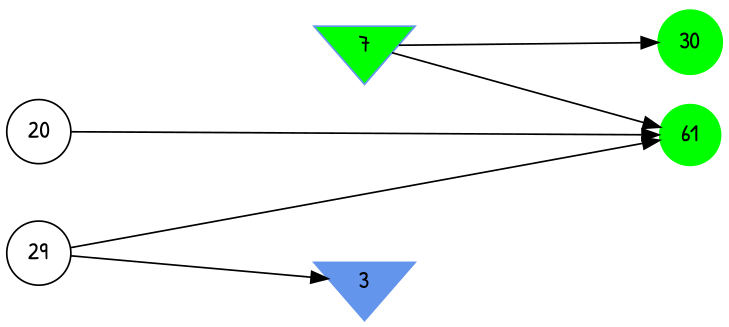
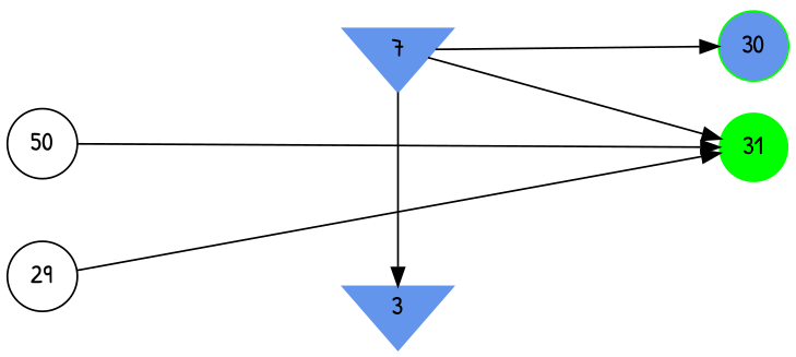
  digraph {
    fontname="Patrick Hand"
    rankdir=LR
    ranksep=2.0
    node [color=cornflowerblue fontname="Patrick Hand" shape=circle style=filled]
    edge [fontname="Patrick Hand"]
-   7 [shape=invtriangle fillcolor=green]
+   7 [shape=invtriangle]
    n2 [label=3 shape=invtriangle]
-   20 [color=black style=""]
+   20 [color=black label=50 style=""]
    29 [color=black style=""]
-   30 [color=green]
-   31 [color=green label=61]
+   30 [color=green fillcolor=cornflowerblue]
+   31 [color=green]
    subgraph sub_1 {
      rank=same
      7
      n2
    }
    subgraph sub_2 {
      rank=same
      20
      29
    }
    subgraph sub_3 {
      rank=same
      30
      31
    }
-   29 -> n2
+   7 -> n2
    7 -> 30
    7 -> 31
    20 -> 31
    29 -> 31
  }
